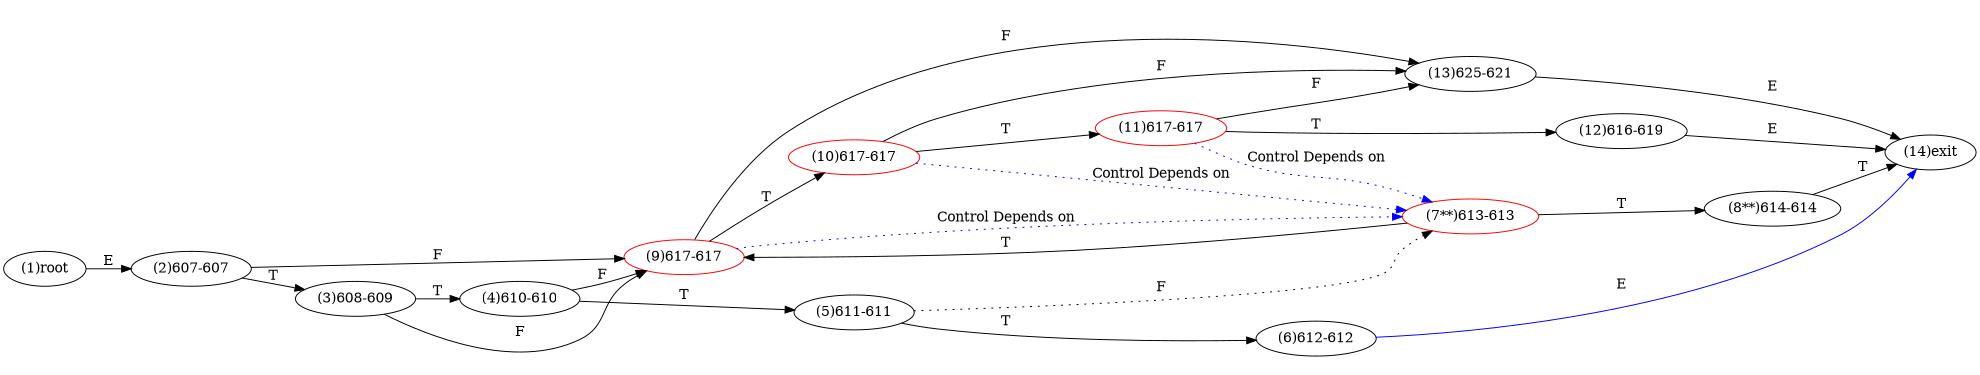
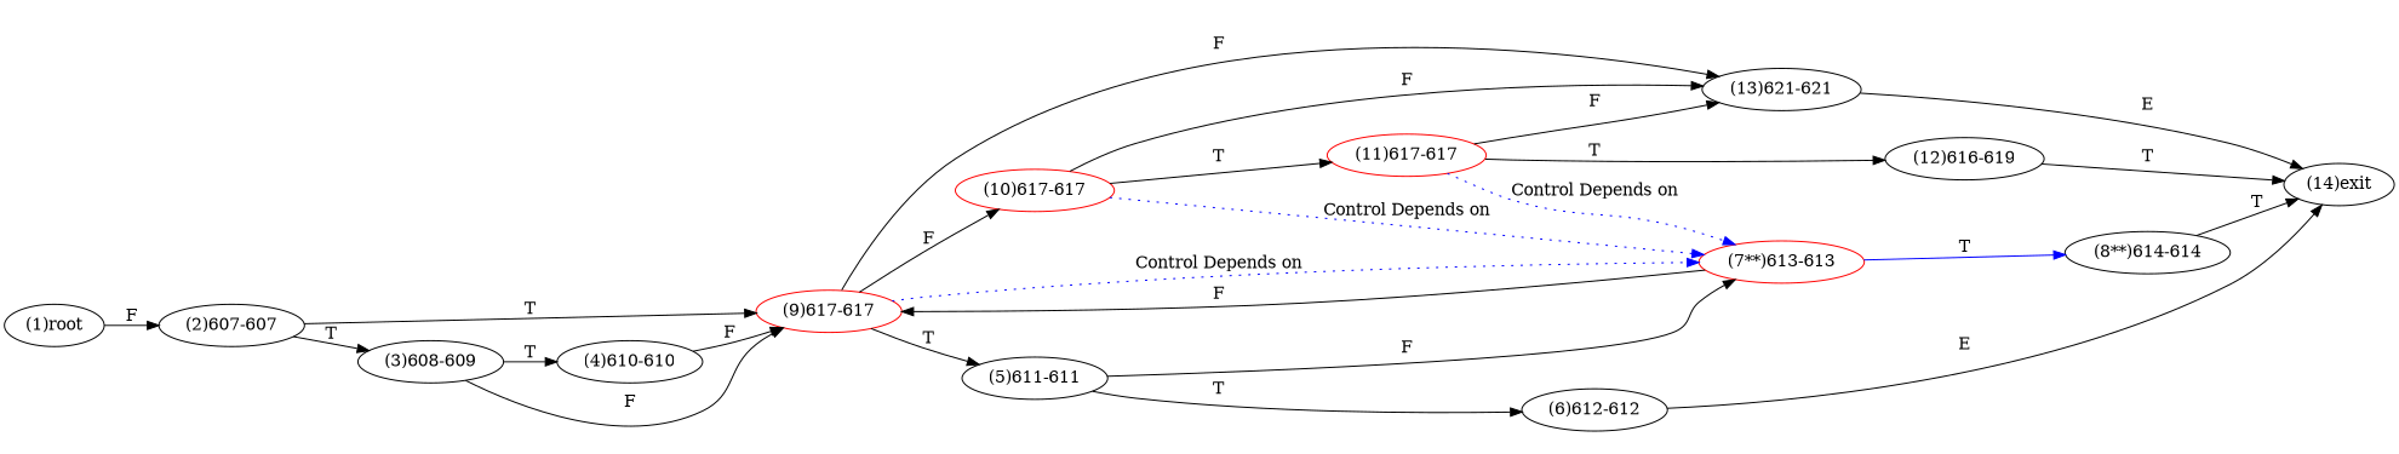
  digraph {
    rankdir=LR
    n1 [label="(1)root"]
    n2 [label="(2)607-607"]
    n3 [label="(3)608-609"]
    n4 [color=red label="(9)617-617"]
    n5 [label="(4)610-610"]
    n6 [color=red label="(7**)613-613"]
    n7 [color=red label="(10)617-617"]
-   n8 [label="(13)625-621"]
+   n8 [label="(13)621-621"]
    n9 [label="(5)611-611"]
    n10 [label="(6)612-612"]
    n11 [label="(14)exit"]
    n12 [label="(8**)614-614"]
    n13 [color=red label="(11)617-617"]
    n14 [label="(12)616-619"]
-   n1 -> n2 [label=E]
+   n1 -> n2 [label=F]
    n2 -> n3 [label=T]
-   n2 -> n4 [label=F]
+   n2 -> n4 [label=T]
    n3 -> n4 [label=F]
    n3 -> n5 [label=T]
    n4 -> n6 [color=blue label="Control Depends on" style=dotted]
-   n4 -> n7 [label=T]
+   n4 -> n7 [label=F]
    n4 -> n8 [label=F]
    n5 -> n4 [label=F]
-   n5 -> n9 [label=T]
-   n6 -> n4 [label=T]
-   n6 -> n12 [label=T]
+   n4 -> n9 [label=T]
+   n6 -> n4 [label=F]
+   n6 -> n12 [label=T color=blue]
    n7 -> n6 [color=blue label="Control Depends on" style=dotted]
    n7 -> n8 [label=F]
    n7 -> n13 [label=T]
    n8 -> n11 [label=E]
-   n9 -> n6 [label=F style=dotted]
+   n9 -> n6 [label=F]
    n9 -> n10 [label=T]
-   n10 -> n11 [label=E color=blue]
+   n10 -> n11 [label=E]
    n12 -> n11 [label=T]
    n13 -> n6 [color=blue label="Control Depends on" style=dotted]
    n13 -> n8 [label=F]
    n13 -> n14 [label=T]
-   n14 -> n11 [label=E]
+   n14 -> n11 [label=T]
  }
